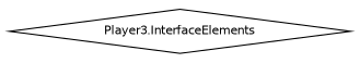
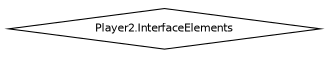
  digraph {
    rankdir=LR
-   n1 [color=black fillcolor=white fontname=Helvetica fontsize=10 height=0.2 label="Player3.InterfaceElements" shape=diamond style=filled width=0.4]
+   n1 [color=black fillcolor=white fontname=Helvetica fontsize=10 height=0.2 label="Player2.InterfaceElements" shape=diamond style=filled width=0.4]
  }
